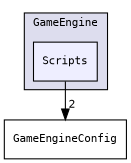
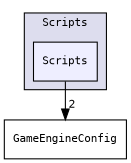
  digraph {
    compound=true
    fontname="DejaVu Sans Mono"
    node [fontname="DejaVu Sans Mono" fontsize=10 shape=box]
    n1 [fillcolor="#eeeeff" label=Scripts pencolor=black style=filled]
    n2 [label=GameEngineConfig]
    subgraph cluster_1 {
      bgcolor="#ddddee"
      fontsize=10
-     label=GameEngine
+     label=Scripts
      pencolor=black
      n1
    }
    n1 -> n2 [headlabel=2 labeldistance=1.5 labelfontname=Helvetica labelfontsize=10 fontname="DejaVu Sans Mono"]
  }
